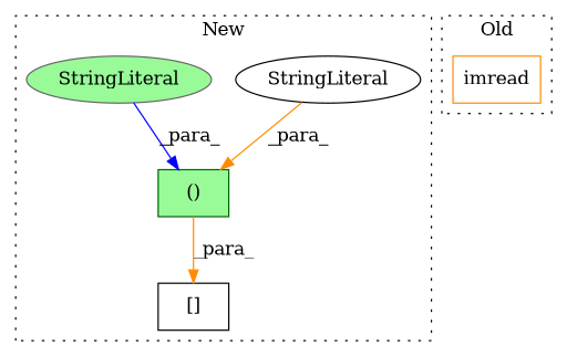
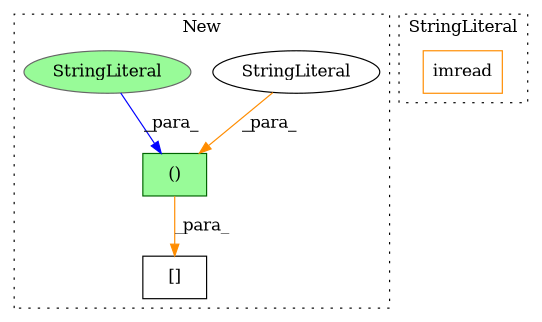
  digraph {
    node [a=45 s=2128 shape=box style=filled fillcolor=white color=black]
    edge [color=darkorange]
    n1 [a=106 l=76 label="()" fillcolor=palegreen color=darkgreen]
    n2 [l=16 label=StringLiteral s=2159 shape=ellipse]
    n3 [a=2 l="21,2" label="[]" s="2107,2204"]
    n4 [l=18 label=StringLiteral shape=ellipse fillcolor=palegreen color=gray40]
    n5 [a=32 l="7,1" label=imread s="1736,1746" color=darkorange]
    subgraph cluster_1 {
      label=New
      style=dotted
      n1
      n2
      n3
      n4
    }
    subgraph cluster_2 {
-     label=Old
+     label=StringLiteral
      style=dotted
      n5
    }
    n1 -> n3 [label=_para_]
    n2 -> n1 [label=_para_]
    n4 -> n1 [label=_para_ color=blue]
  }
